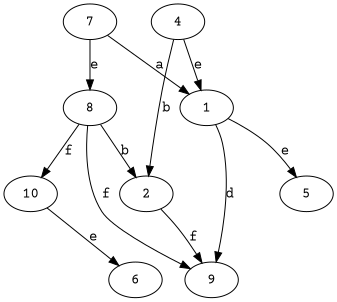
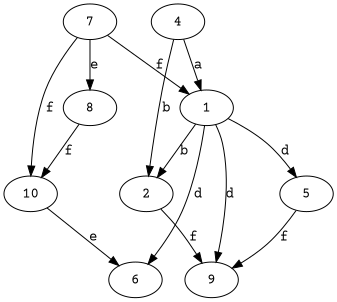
  strict digraph {
    fontname="Courier Prime"
    node [fontname="Courier Prime"]
    edge [fontname="Courier Prime"]
    1
    2
    5
    6
    9
    4
    7
    8
    10
-   8 -> 2 [label=b]
-   1 -> 5 [label=e]
+   1 -> 2 [label=b]
+   1 -> 5 [label=d]
+   1 -> 6 [label=d]
    1 -> 9 [label=d]
    2 -> 9 [label=f]
-   8 -> 9 [label=f]
-   4 -> 1 [label=e]
+   5 -> 9 [label=f]
+   4 -> 1 [label=a]
    4 -> 2 [label=b]
-   7 -> 1 [label=a]
+   7 -> 1 [label=f]
    7 -> 8 [label=e]
+   7 -> 10 [label=f]
    8 -> 10 [label=f]
    10 -> 6 [label=e]
  }
